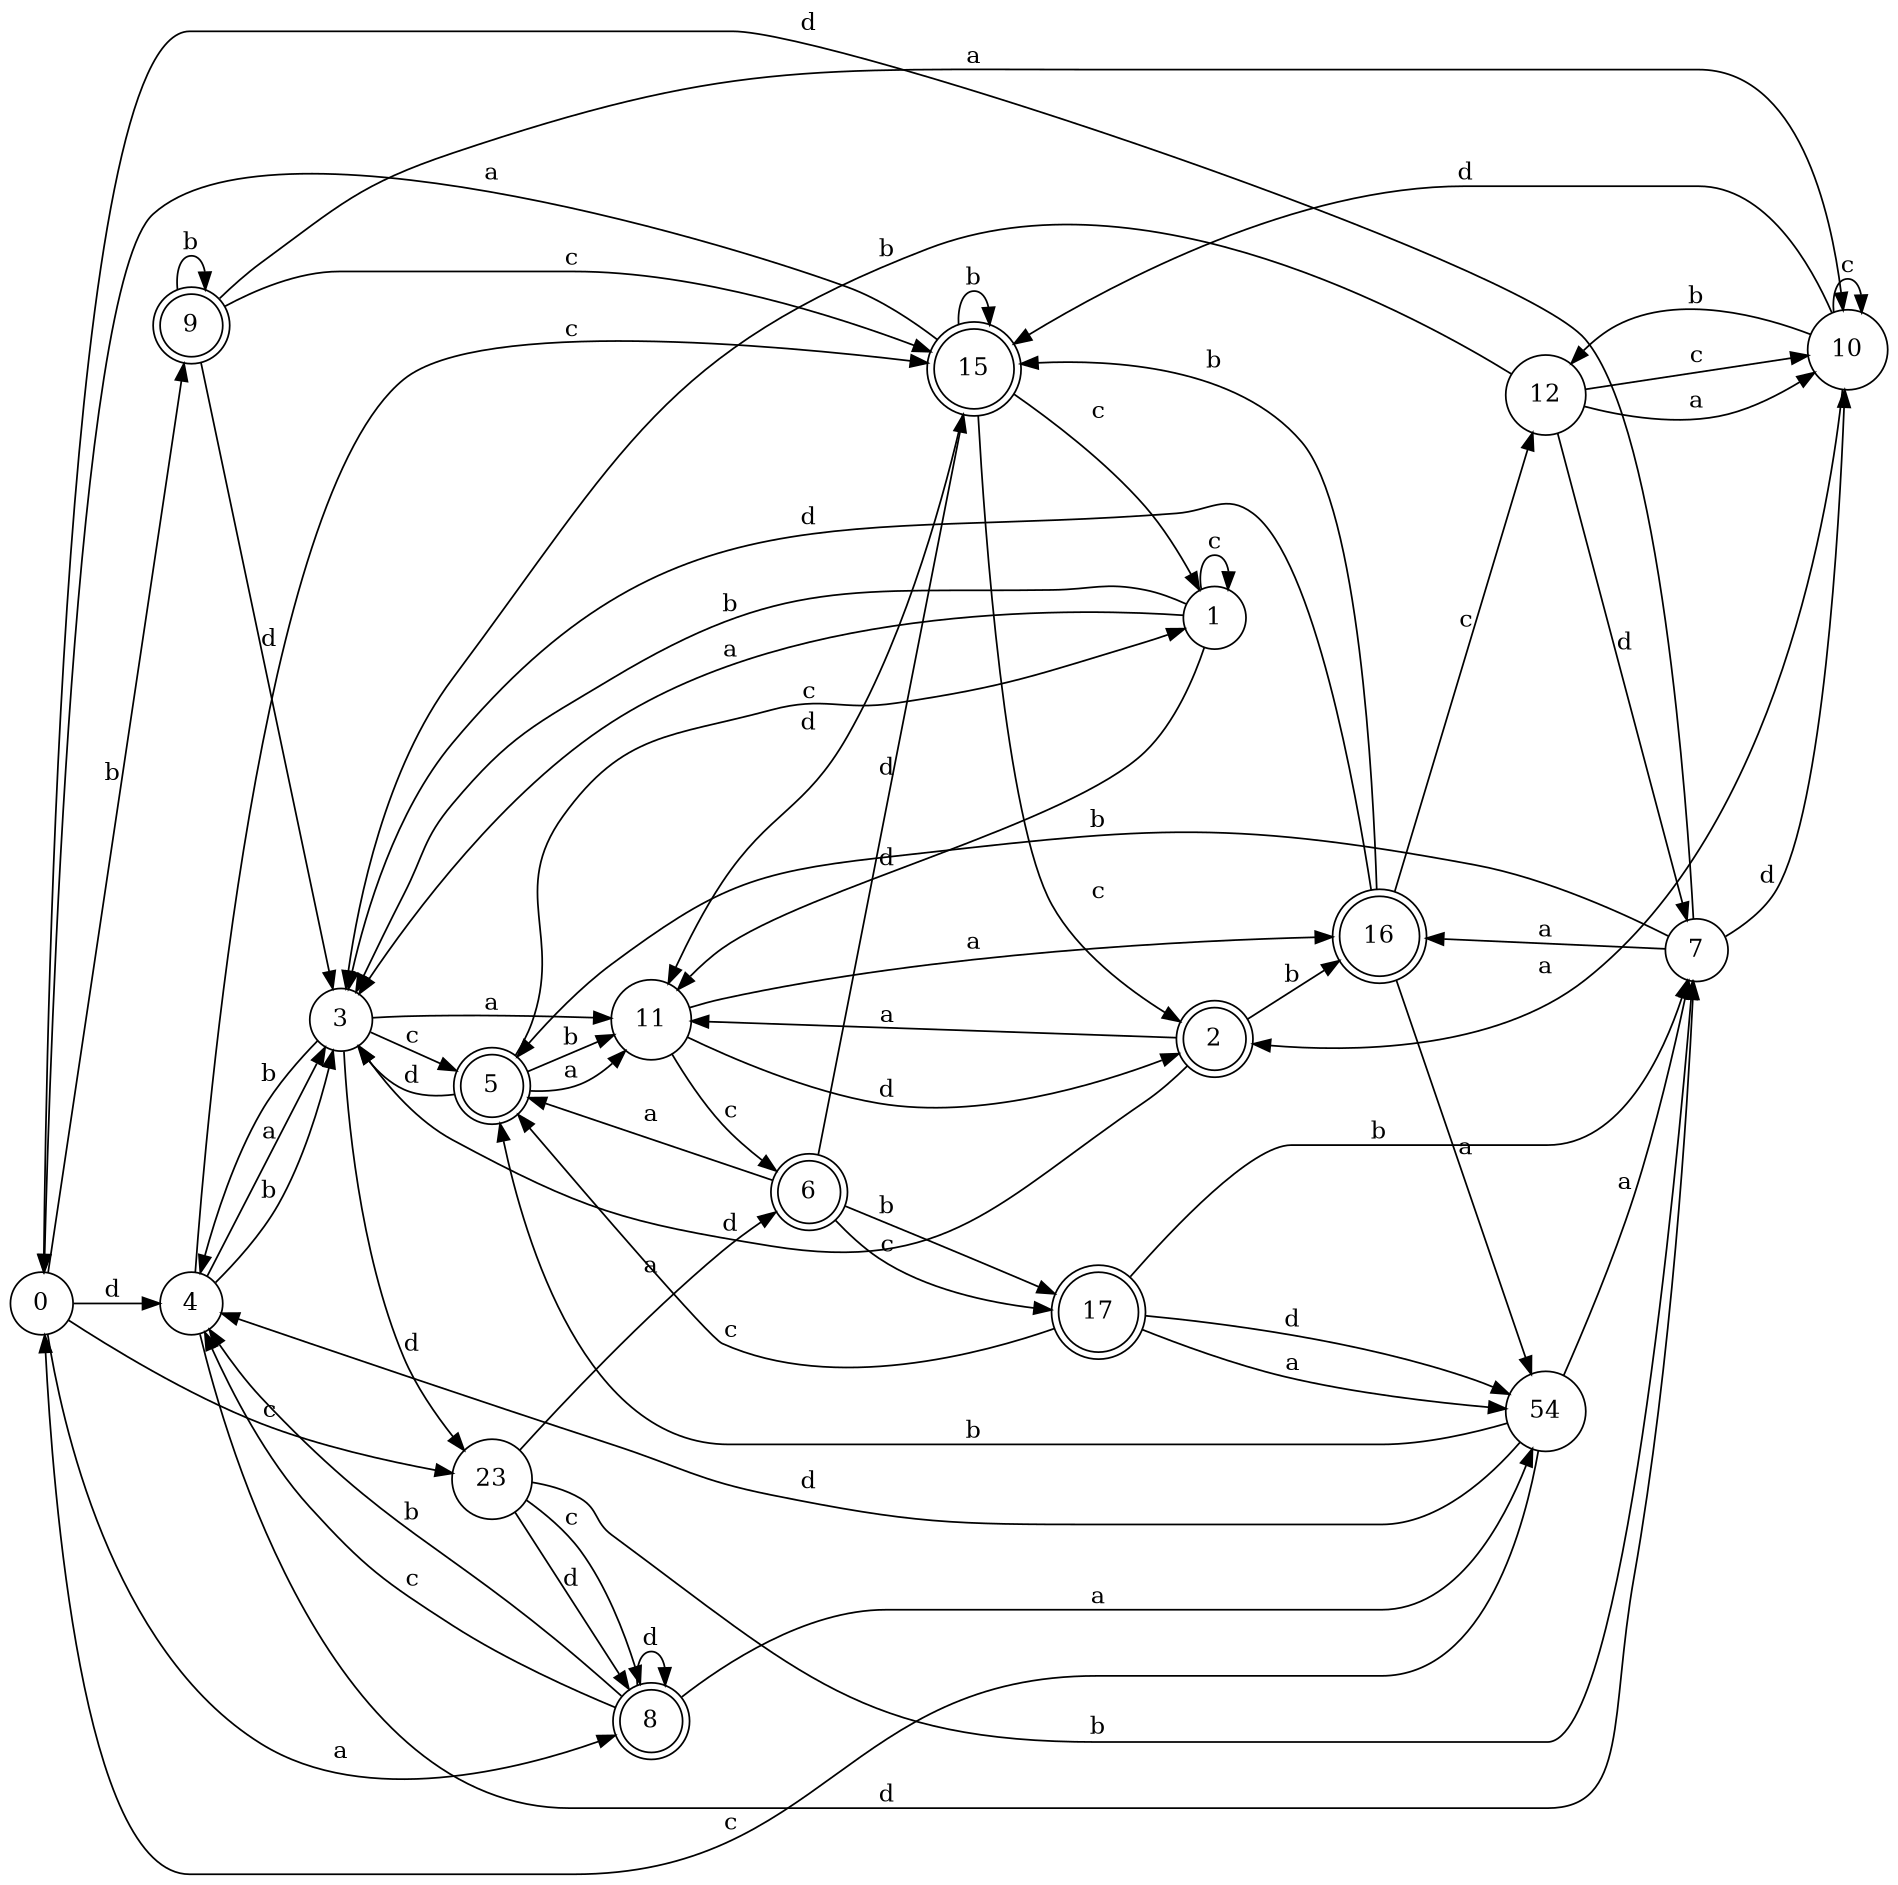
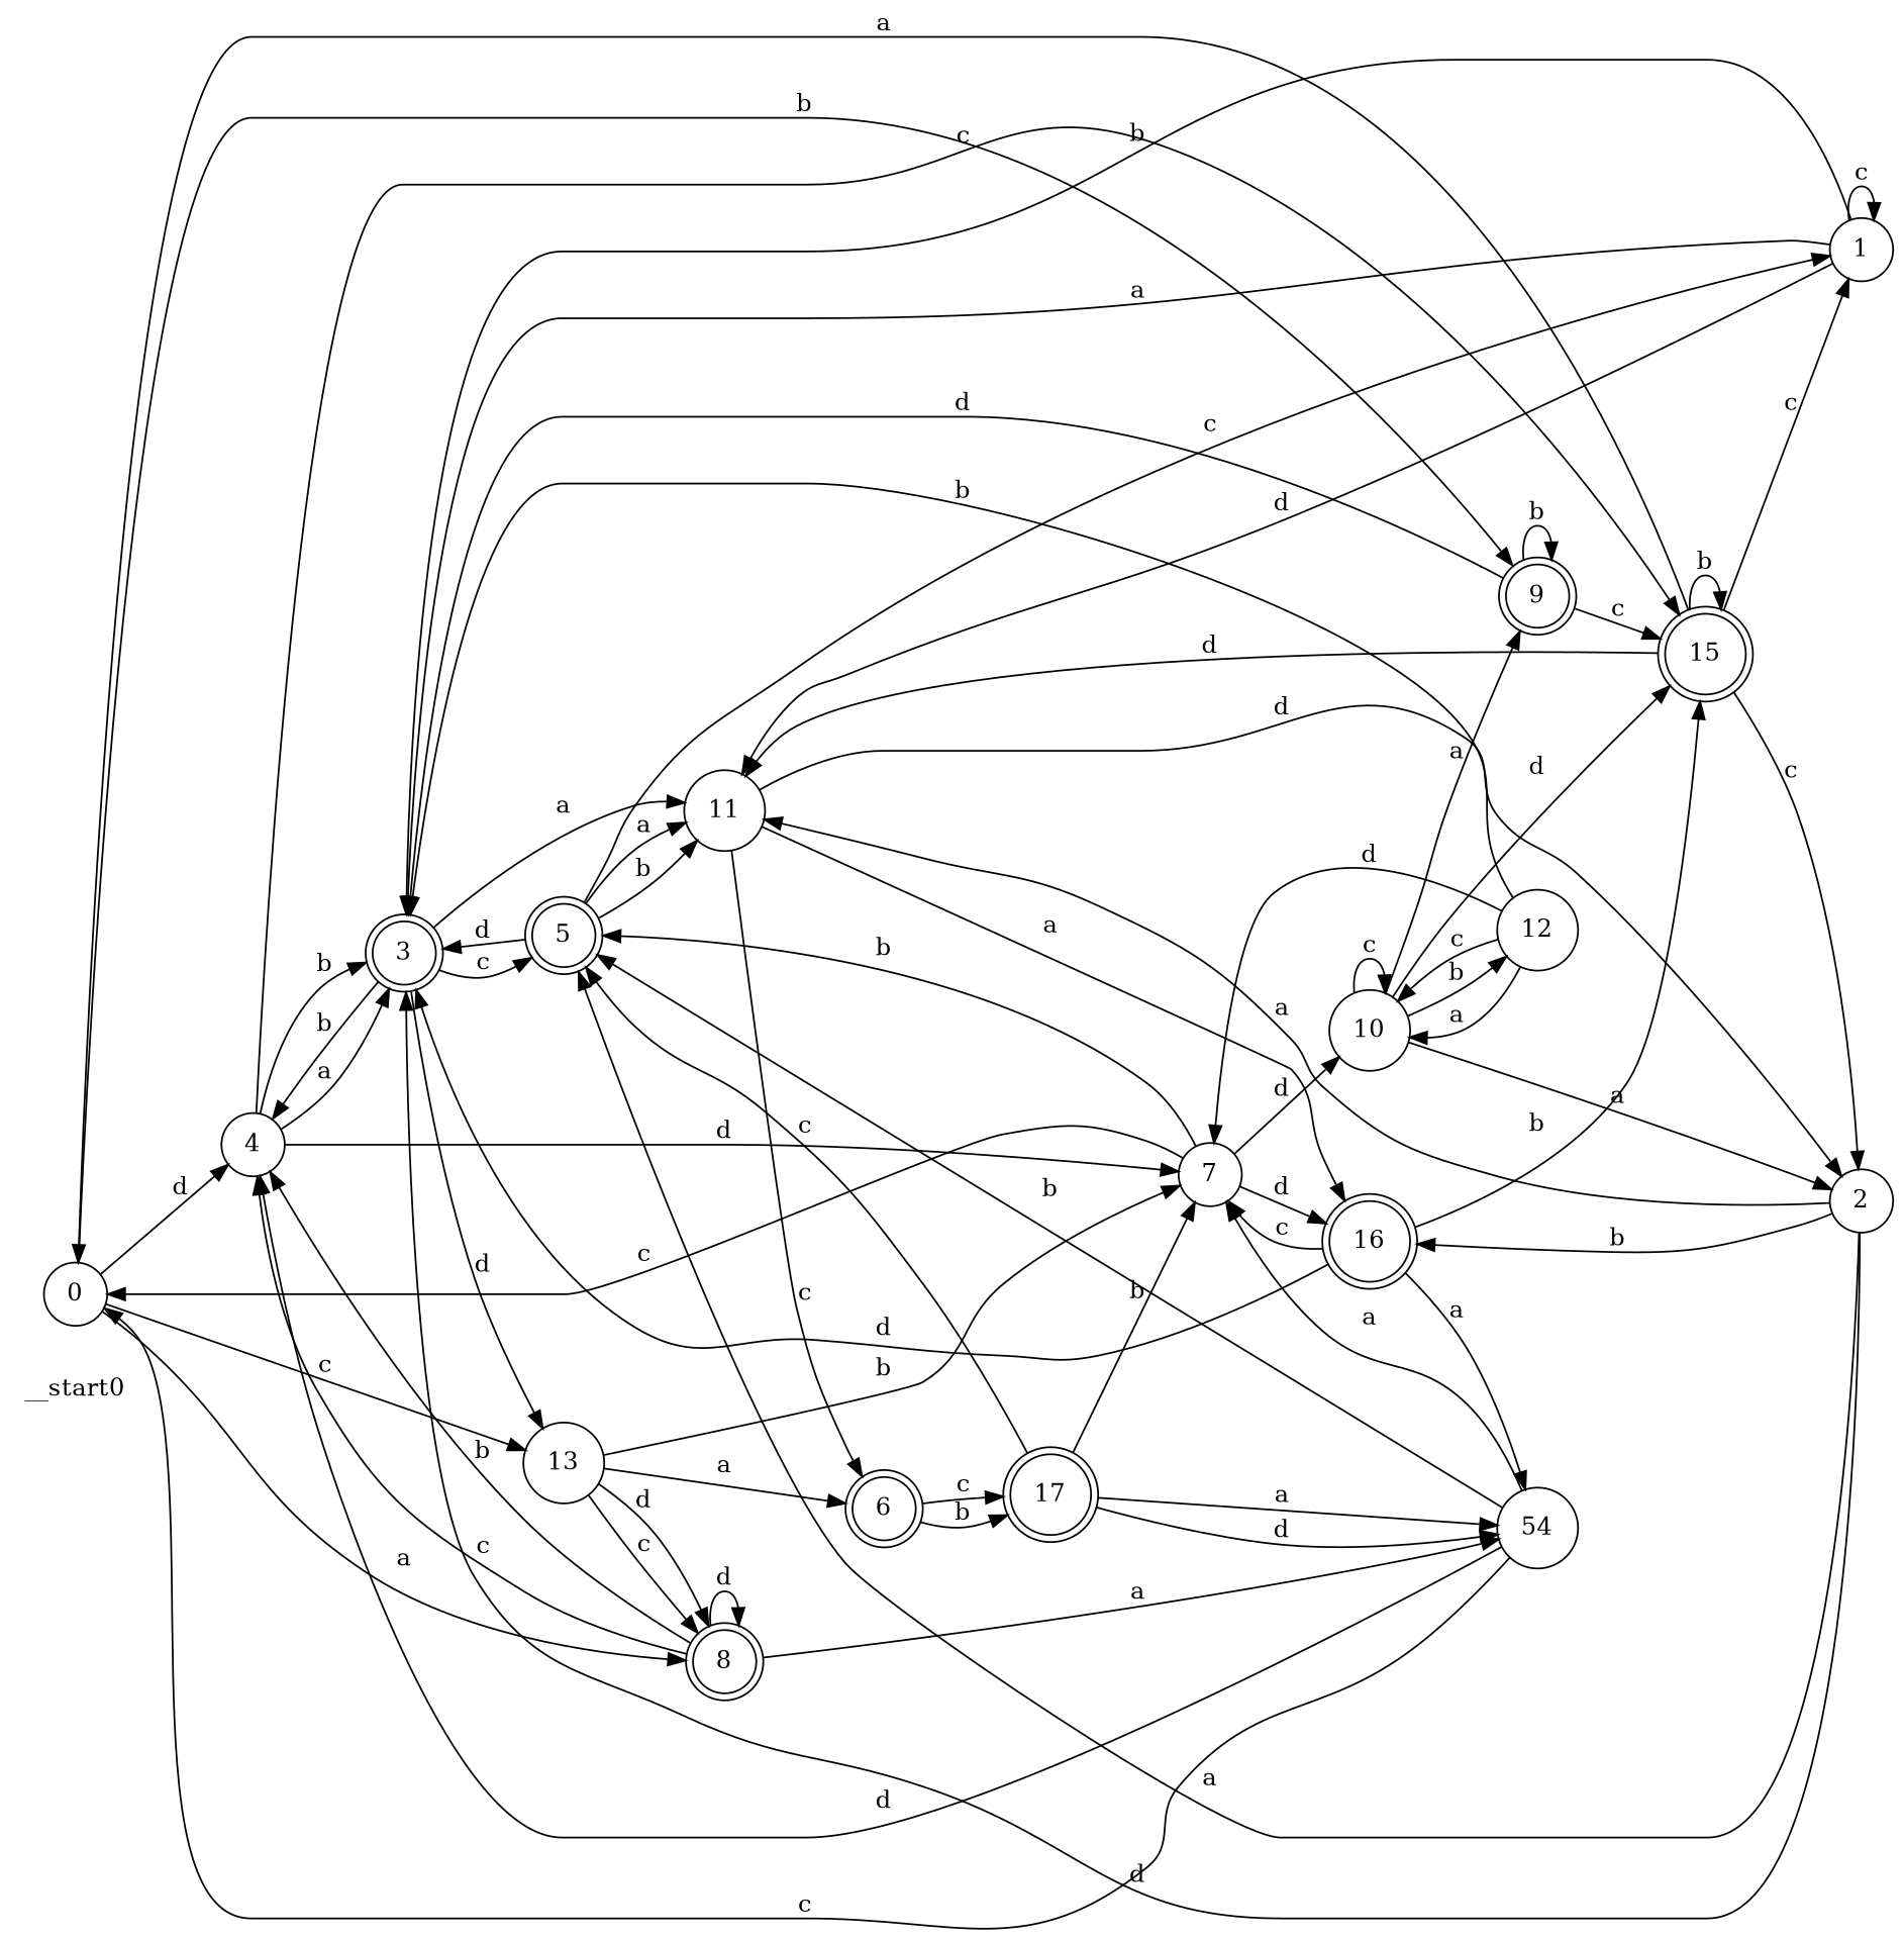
  digraph {
    rankdir=LR
    node [shape=circle color=black fillcolor=white style=filled]
+   __start0 [shape=none color="" fillcolor="" style=""]
    n2 [label=0]
    n3 [label=4]
    n4 [label=8 shape=doublecircle style="rounded,filled"]
    n5 [label=9 shape=doublecircle style="rounded,filled"]
-   n6 [label=23]
-   n7 [label=3]
+   n6 [label=13]
+   n7 [label=3 shape=doublecircle]
    n8 [label=15 shape=doublecircle style="rounded,filled"]
    n9 [label=7]
    n10 [label=54]
    n11 [label=10]
    n12 [label=6 shape=doublecircle style="rounded,filled"]
    n13 [label=1]
    n14 [label=11]
    n15 [label=5 shape=doublecircle style="rounded,filled"]
-   n16 [label=2 shape=doublecircle style="rounded,filled"]
+   n16 [label=2 style="rounded,filled"]
    n17 [label=16 shape=doublecircle style="rounded,filled"]
    n18 [label=17 shape=doublecircle style="rounded,filled"]
    n19 [label=12]
    n2 -> n3 [label=d]
    n2 -> n4 [label=a]
    n2 -> n5 [label=b]
    n2 -> n6 [label=c]
    n3 -> n7 [label=a]
    n3 -> n7 [label=b]
    n3 -> n8 [label=c]
    n3 -> n9 [label=d]
    n4 -> n3 [label=b]
    n4 -> n3 [label=c]
    n4 -> n4 [label=d]
    n4 -> n10 [label=a]
    n5 -> n5 [label=b]
    n5 -> n7 [label=d]
    n5 -> n8 [label=c]
-   n5 -> n11 [label=a]
+   n11 -> n5 [label=a]
    n6 -> n4 [label=c]
    n6 -> n4 [label=d]
    n6 -> n9 [label=b]
    n6 -> n12 [label=a]
    n7 -> n3 [label=b]
    n7 -> n6 [label=d]
    n7 -> n14 [label=a]
    n7 -> n15 [label=c]
    n8 -> n2 [label=a]
    n8 -> n8 [label=b]
    n8 -> n13 [label=c]
    n8 -> n14 [label=d]
    n8 -> n16 [label=c]
-   n9 -> n2 [label=d]
+   n9 -> n2 [label=c]
    n9 -> n11 [label=d]
    n9 -> n15 [label=b]
-   n9 -> n17 [label=a]
+   n9 -> n17 [label=d]
    n10 -> n2 [label=c]
    n10 -> n3 [label=d]
    n10 -> n9 [label=a]
    n10 -> n15 [label=b]
    n11 -> n8 [label=d]
    n11 -> n11 [label=c]
    n11 -> n16 [label=a]
    n11 -> n19 [label=b]
-   n12 -> n8 [label=d]
-   n12 -> n15 [label=a]
+   n16 -> n15 [label=a]
    n12 -> n18 [label=b]
    n12 -> n18 [label=c]
    n13 -> n7 [label=a]
    n13 -> n7 [label=b]
    n13 -> n13 [label=c]
    n13 -> n14 [label=d]
    n14 -> n12 [label=c]
    n14 -> n16 [label=d]
    n14 -> n17 [label=a]
    n15 -> n7 [label=d]
    n15 -> n13 [label=c]
    n15 -> n14 [label=a]
    n15 -> n14 [label=b]
    n16 -> n7 [label=d]
    n16 -> n14 [label=a]
    n16 -> n17 [label=b]
    n17 -> n7 [label=d]
    n17 -> n8 [label=b]
-   n17 -> n19 [label=c]
+   n17 -> n9 [label=c]
    n17 -> n10 [label=a]
    n18 -> n9 [label=b]
    n18 -> n10 [label=a]
    n18 -> n10 [label=d]
    n18 -> n15 [label=c]
    n19 -> n7 [label=b]
    n19 -> n9 [label=d]
    n19 -> n11 [label=a]
    n19 -> n11 [label=c]
  }
